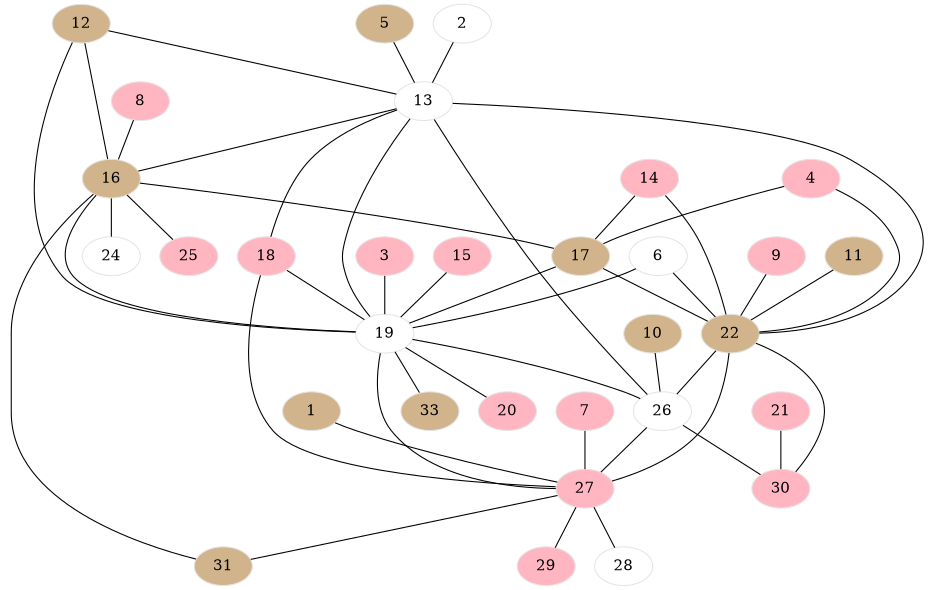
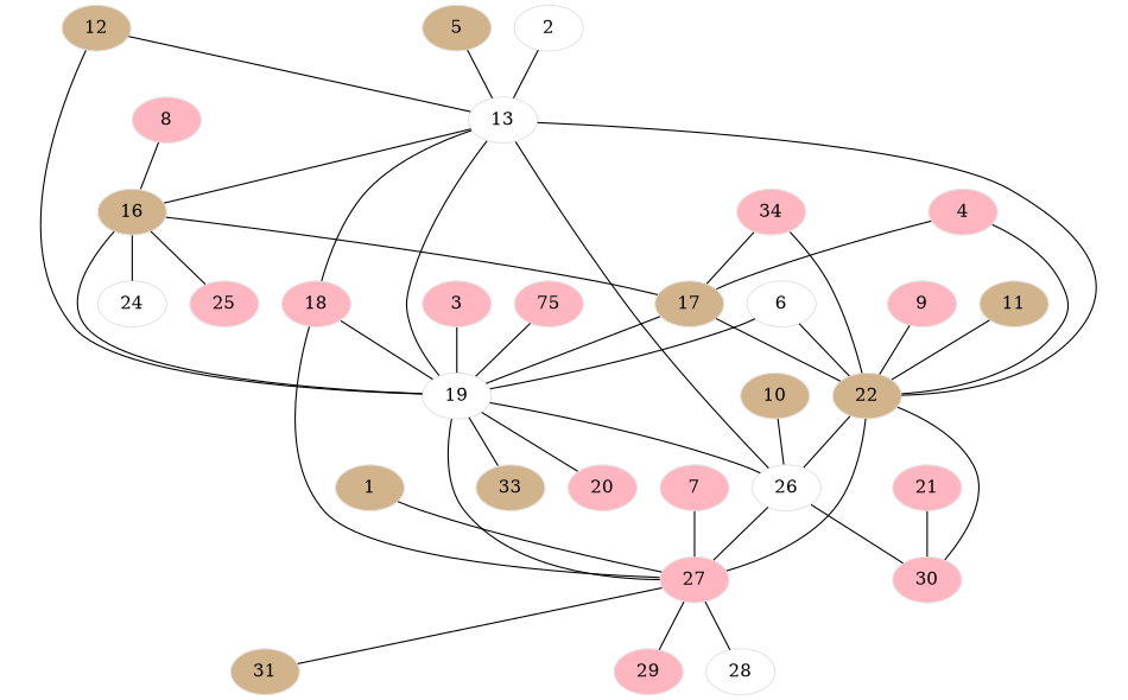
  graph {
    node [color=gray90 fillcolor=lightpink style=filled]
    edge [weight=1.0]
    1 [fillcolor=tan]
    27
    31 [fillcolor=tan]
    28 [fillcolor=white]
    29
    2 [fillcolor=white]
    13 [fillcolor=white]
    19 [fillcolor=white]
    22 [fillcolor=tan]
    16 [fillcolor=tan]
    26 [fillcolor=white]
    18
    3
    20
    n15 [fillcolor=tan label=33]
    17 [fillcolor=tan]
    4
    30
    5 [fillcolor=tan]
    6 [fillcolor=white]
    7
    8
    24 [fillcolor=white]
    25
    9
    10 [fillcolor=tan]
    11 [fillcolor=tan]
    12 [fillcolor=tan]
-   14
-   15
+   14 [label=34]
+   15 [label=75]
    21
    1 -- 27
    27 -- 31
    27 -- 28
    27 -- 29
    2 -- 13
    13 -- 19
    13 -- 22 [weight=3.0]
    13 -- 16
    13 -- 26
    13 -- 18
    19 -- 27
    19 -- 26
    19 -- 20
    19 -- n15
    22 -- 27 [weight=3.0]
    22 -- 26 [weight=2.0]
    22 -- 30
-   16 -- 31
    16 -- 19
    16 -- 17
    16 -- 24
    16 -- 25
    26 -- 27
    26 -- 30
    18 -- 27
    18 -- 19
    3 -- 19
    17 -- 19
    17 -- 22
    4 -- 22
    4 -- 17
    5 -- 13
    6 -- 19
    6 -- 22
    7 -- 27
    8 -- 16
    9 -- 22
    10 -- 26
    11 -- 22
    12 -- 13
    12 -- 19 [weight=2.0]
-   12 -- 16 [weight=2.0]
    14 -- 22
    14 -- 17
    15 -- 19
    21 -- 30
  }
